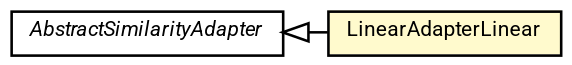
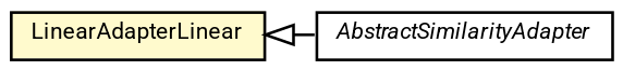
  digraph {
    nodesep=0.15
    rankdir=LR
    ranksep=0.25
    fontname="Liberation Sans"
    node [fontcolor=black fontname="Liberation Sans" fontsize=8 margin=0 shape=plaintext]
    n1 [height=0 label=<<table title="de.lmu.ifi.dbs.elki.distance.distancefunction.adapter.AbstractSimilarityAdapter" border="0" cellborder="1" cellspacing="0" cellpadding="2" href="AbstractSimilarityAdapter.html" target="_parent"> 		<tr><td><table border="0" cellspacing="0" cellpadding="1"> 		<tr><td align="center" balign="center"> <font face="Roboto"><i>AbstractSimilarityAdapter</i></font> </td></tr> 		</table></td></tr> 		</table>> width=0]
    n2 [height=0 label=<<table title="de.lmu.ifi.dbs.elki.distance.distancefunction.adapter.LinearAdapterLinear" border="0" cellborder="1" cellspacing="0" cellpadding="2" bgcolor="lemonChiffon" href="LinearAdapterLinear.html" target="_parent"> 		<tr><td><table border="0" cellspacing="0" cellpadding="1"> 		<tr><td align="center" balign="center"> <font face="Roboto">LinearAdapterLinear</font> </td></tr> 		</table></td></tr> 		</table>> width=0]
-   n1 -> n2 [arrowtail=empty color=black dir=back fontname="Liberation Sans" fontsize=7 labelfontname=Roboto labelfontsize=7 weight=10 style=solid]
+   n2 -> n1 [arrowtail=empty color=black dir=back fontname="Liberation Sans" fontsize=7 labelfontname=Roboto labelfontsize=7 weight=10 style=solid]
  }
